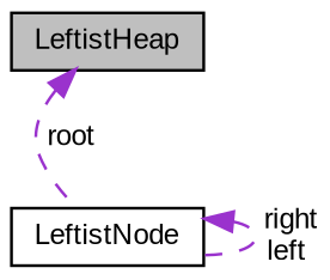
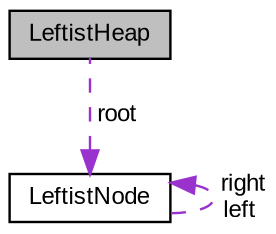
  digraph {
    fontname="Liberation Sans"
    node [color=black fontname="Liberation Sans" fontsize=10 shape=record style=filled]
    edge [color=darkorchid3 dir=back fontname="Liberation Sans" fontsize=10 labelfontname=Helvetica labelfontsize=10 style=dashed]
    n1 [fillcolor=grey75 fontcolor=black height=0.2 label=LeftistHeap width=0.4]
    n2 [fillcolor=white height=0.2 label=LeftistNode width=0.4]
-   n1 -> n2 [label=" root"]
+   n2 -> n1 [label=" root"]
    n2 -> n2 [label=" right\nleft"]
  }
